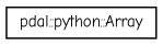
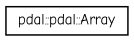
  digraph {
    rankdir=LR
    fontname="Comic Neue"
-   n1 [color=black fillcolor=white fontname="Comic Neue" fontsize=10 height=0.2 label="pdal::python::Array" shape=record style=filled width=0.4]
+   n1 [color=black fillcolor=white fontname="Comic Neue" fontsize=10 height=0.2 label="pdal::pdal::Array" shape=record style=filled width=0.4]
  }
